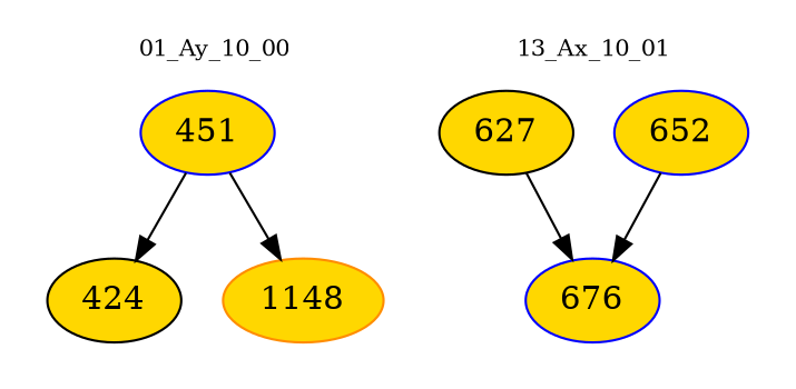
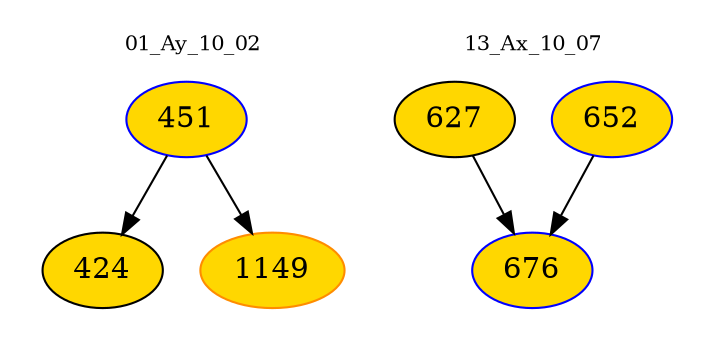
  digraph {
    node [color=blue fillcolor=gold style=filled]
    edge [color=black]
    n1 [label=451]
    n2 [color=black label=424]
-   n3 [color=darkorange label=1148]
+   n3 [color=darkorange label=1149]
    n4 [label=652]
    n5 [color=black label=627]
    n6 [label=676]
    subgraph cluster_1 {
      color=white
      fontsize=10
-     label="01_Ay_10_00"
+     label="01_Ay_10_02"
      n1
      n2
      n3
    }
    subgraph cluster_2 {
      color=white
      fontsize=10
-     label="13_Ax_10_01"
+     label="13_Ax_10_07"
      n4
      n5
      n6
    }
    n1 -> n2
    n1 -> n3
    n4 -> n6
    n5 -> n6
  }
